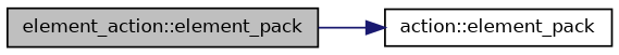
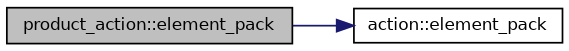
  digraph {
    rankdir=LR
    node [color=black fontname=Helvetica fontsize=10 shape=record style=filled]
-   n1 [fillcolor=grey75 fontcolor=black height=0.2 label="element_action::element_pack" width=0.4]
+   n1 [fillcolor=grey75 fontcolor=black height=0.2 label="product_action::element_pack" width=0.4]
    n2 [fillcolor=white height=0.2 label="action::element_pack" width=0.4]
    n1 -> n2 [color=midnightblue fontname=Helvetica fontsize=10 labelfontname=Helvetica labelfontsize=10 style=solid]
  }
